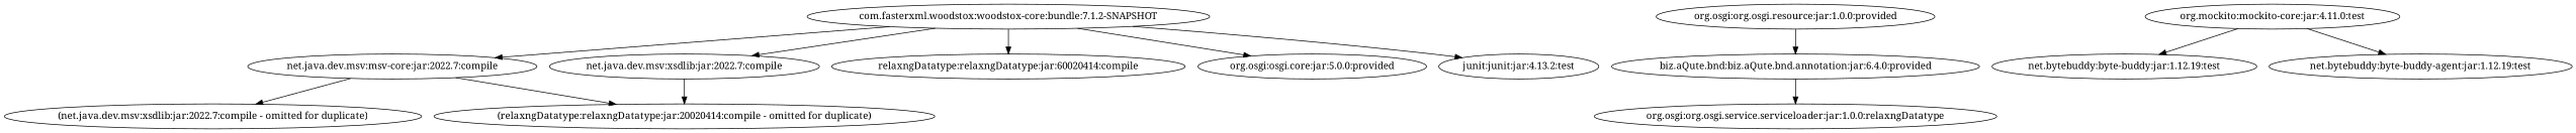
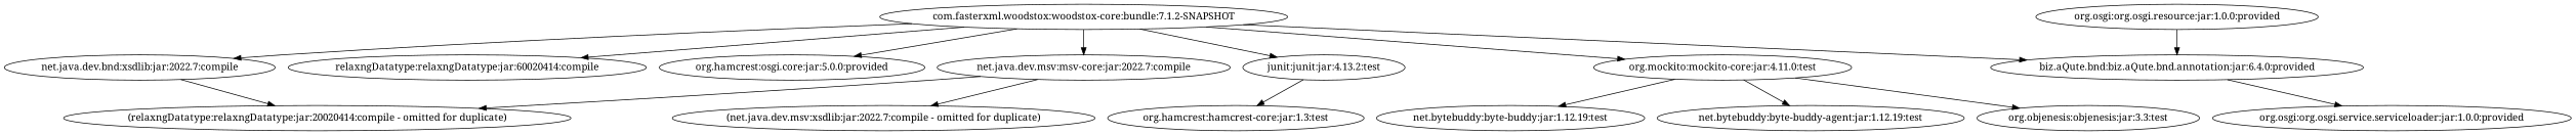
  digraph {
    fontname="Noto Serif"
    node [fontname="Noto Serif"]
    edge [fontname="Noto Serif"]
    "com.fasterxml.woodstox:woodstox-core:bundle:7.1.2-SNAPSHOT"
    "net.java.dev.msv:msv-core:jar:2022.7:compile"
-   "net.java.dev.msv:xsdlib:jar:2022.7:compile"
+   "net.java.dev.msv:xsdlib:jar:2022.7:compile" [label="net.java.dev.bnd:xsdlib:jar:2022.7:compile"]
    n4 [label="relaxngDatatype:relaxngDatatype:jar:60020414:compile"]
-   "org.osgi:osgi.core:jar:5.0.0:provided"
+   "org.osgi:osgi.core:jar:5.0.0:provided" [label="org.hamcrest:osgi.core:jar:5.0.0:provided"]
    "biz.aQute.bnd:biz.aQute.bnd.annotation:jar:6.4.0:provided"
    "junit:junit:jar:4.13.2:test"
    "org.mockito:mockito-core:jar:4.11.0:test"
    "(net.java.dev.msv:xsdlib:jar:2022.7:compile - omitted for duplicate)"
    "(relaxngDatatype:relaxngDatatype:jar:20020414:compile - omitted for duplicate)"
-   "org.osgi:org.osgi.service.serviceloader:jar:1.0.0:provided" [label="org.osgi:org.osgi.service.serviceloader:jar:1.0.0:relaxngDatatype"]
+   "org.osgi:org.osgi.service.serviceloader:jar:1.0.0:provided"
+   "org.hamcrest:hamcrest-core:jar:1.3:test"
    "net.bytebuddy:byte-buddy:jar:1.12.19:test"
    "net.bytebuddy:byte-buddy-agent:jar:1.12.19:test"
+   "org.objenesis:objenesis:jar:3.3:test"
    "org.osgi:org.osgi.resource:jar:1.0.0:provided"
    "com.fasterxml.woodstox:woodstox-core:bundle:7.1.2-SNAPSHOT" -> "net.java.dev.msv:msv-core:jar:2022.7:compile"
    "com.fasterxml.woodstox:woodstox-core:bundle:7.1.2-SNAPSHOT" -> "net.java.dev.msv:xsdlib:jar:2022.7:compile"
    "com.fasterxml.woodstox:woodstox-core:bundle:7.1.2-SNAPSHOT" -> n4
    "com.fasterxml.woodstox:woodstox-core:bundle:7.1.2-SNAPSHOT" -> "org.osgi:osgi.core:jar:5.0.0:provided"
+   "com.fasterxml.woodstox:woodstox-core:bundle:7.1.2-SNAPSHOT" -> "biz.aQute.bnd:biz.aQute.bnd.annotation:jar:6.4.0:provided"
    "com.fasterxml.woodstox:woodstox-core:bundle:7.1.2-SNAPSHOT" -> "junit:junit:jar:4.13.2:test"
+   "com.fasterxml.woodstox:woodstox-core:bundle:7.1.2-SNAPSHOT" -> "org.mockito:mockito-core:jar:4.11.0:test"
    "net.java.dev.msv:msv-core:jar:2022.7:compile" -> "(net.java.dev.msv:xsdlib:jar:2022.7:compile - omitted for duplicate)"
    "net.java.dev.msv:msv-core:jar:2022.7:compile" -> "(relaxngDatatype:relaxngDatatype:jar:20020414:compile - omitted for duplicate)"
    "net.java.dev.msv:xsdlib:jar:2022.7:compile" -> "(relaxngDatatype:relaxngDatatype:jar:20020414:compile - omitted for duplicate)"
    "biz.aQute.bnd:biz.aQute.bnd.annotation:jar:6.4.0:provided" -> "org.osgi:org.osgi.service.serviceloader:jar:1.0.0:provided"
+   "junit:junit:jar:4.13.2:test" -> "org.hamcrest:hamcrest-core:jar:1.3:test"
    "org.mockito:mockito-core:jar:4.11.0:test" -> "net.bytebuddy:byte-buddy:jar:1.12.19:test"
    "org.mockito:mockito-core:jar:4.11.0:test" -> "net.bytebuddy:byte-buddy-agent:jar:1.12.19:test"
+   "org.mockito:mockito-core:jar:4.11.0:test" -> "org.objenesis:objenesis:jar:3.3:test"
    "org.osgi:org.osgi.resource:jar:1.0.0:provided" -> "biz.aQute.bnd:biz.aQute.bnd.annotation:jar:6.4.0:provided"
  }
